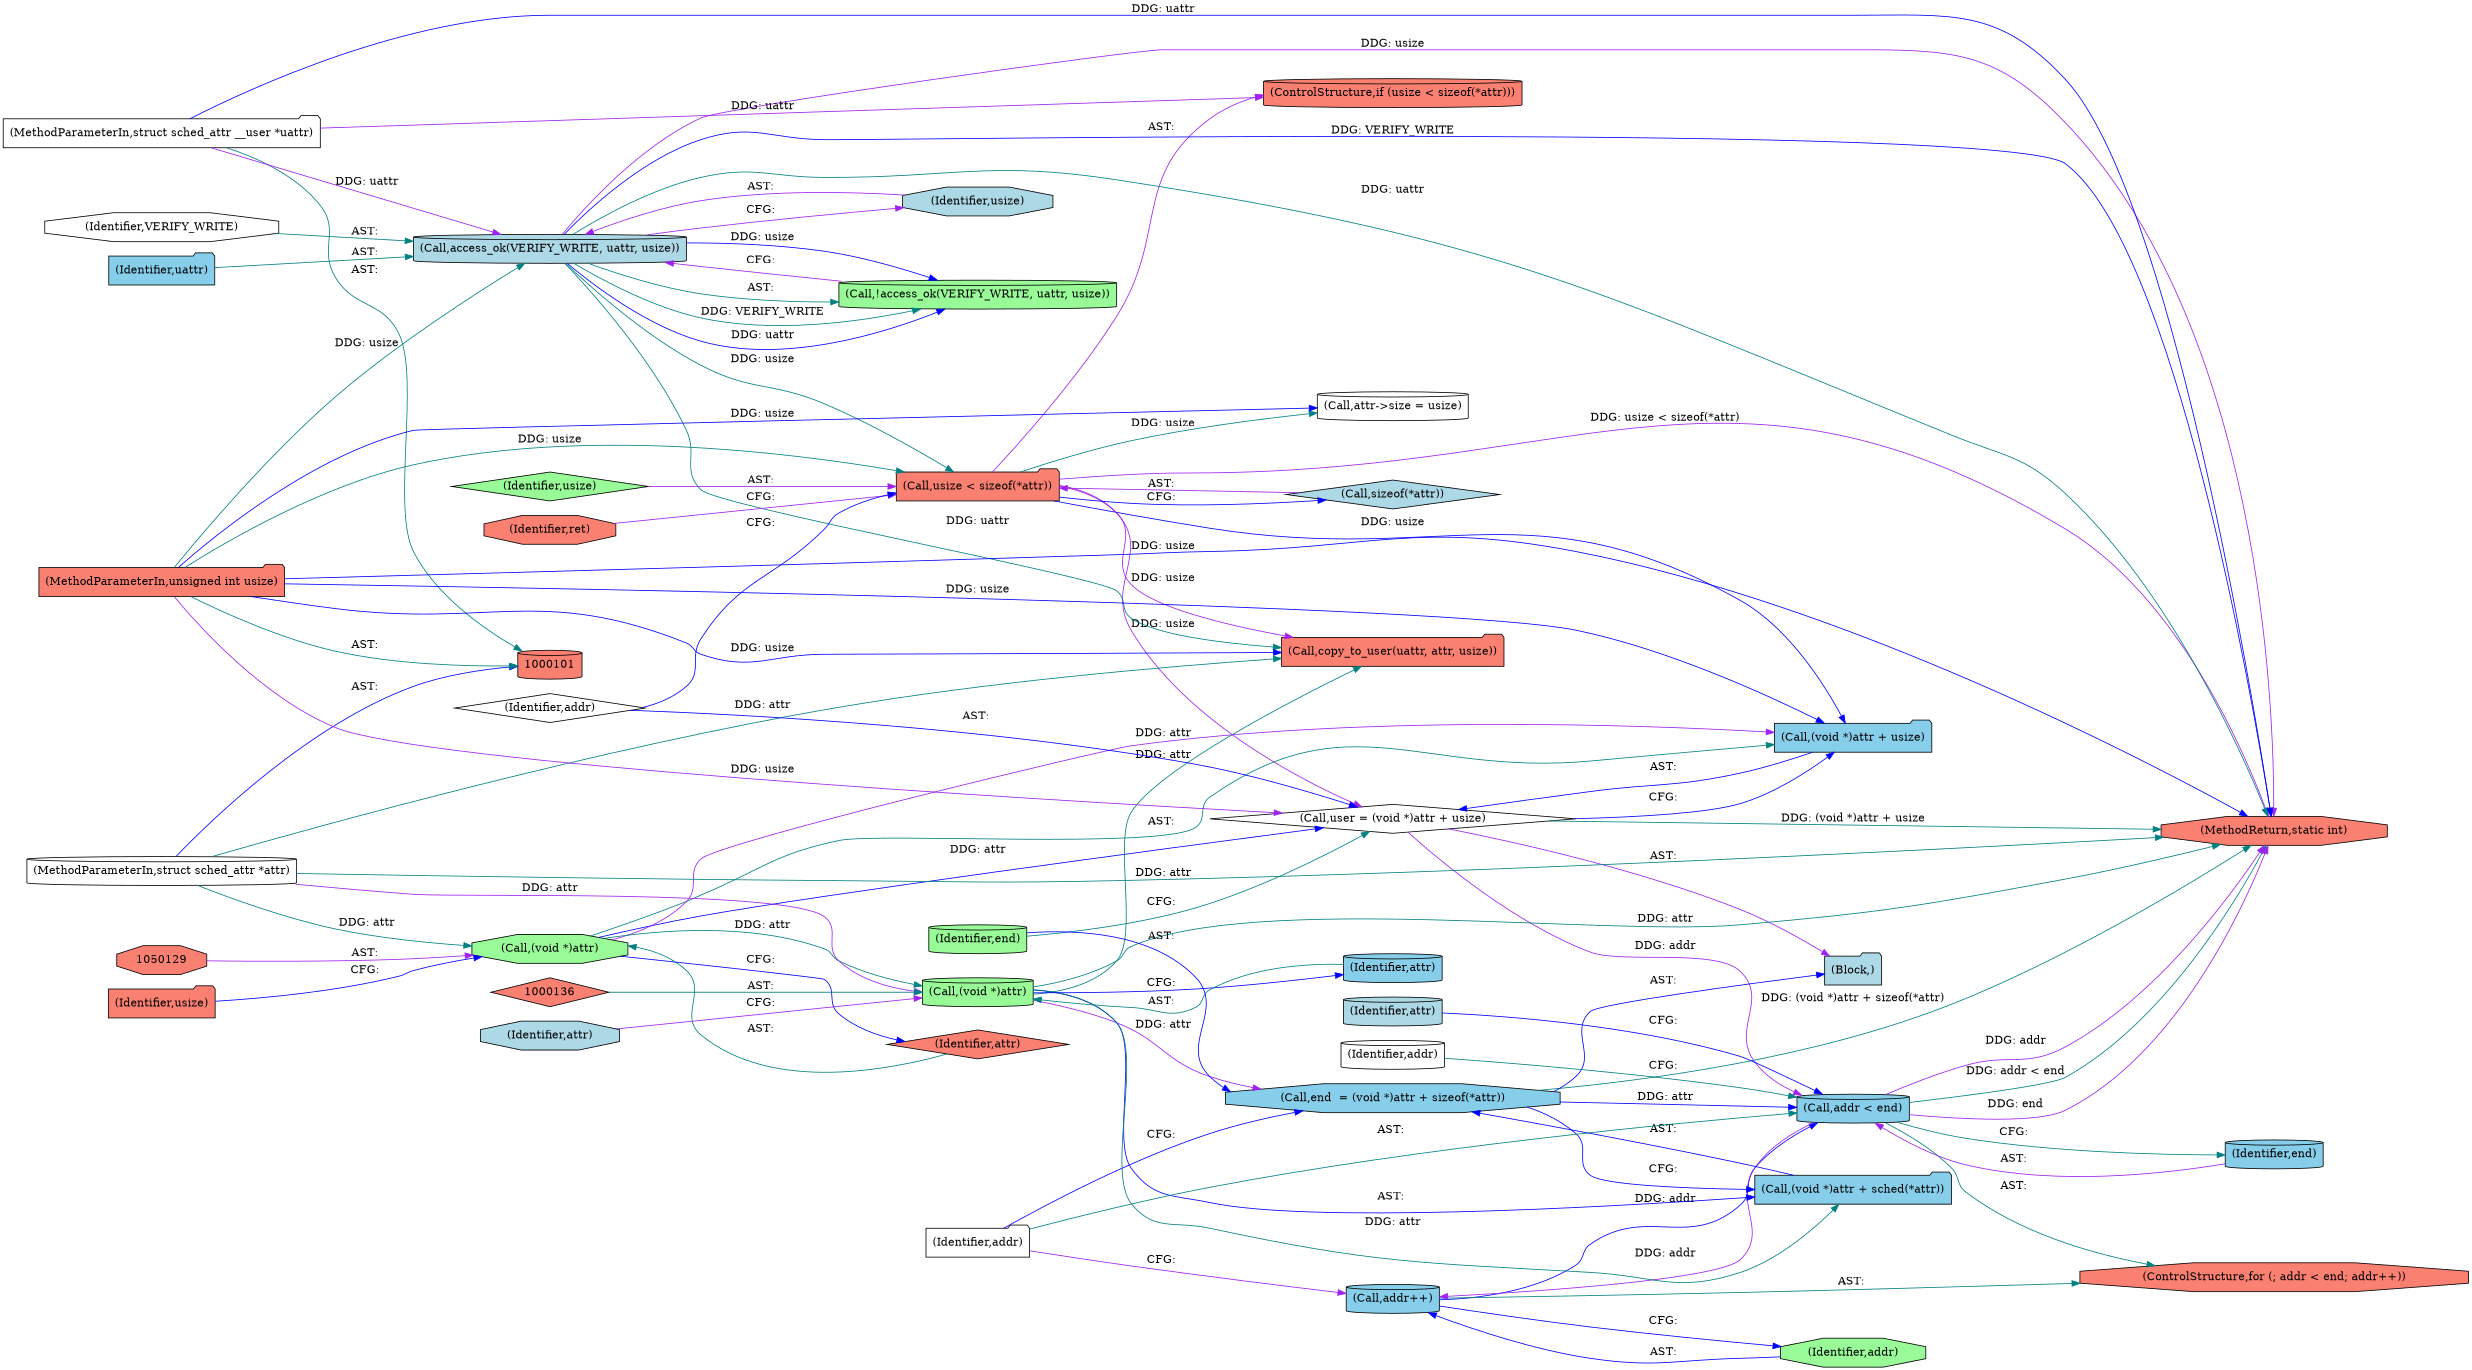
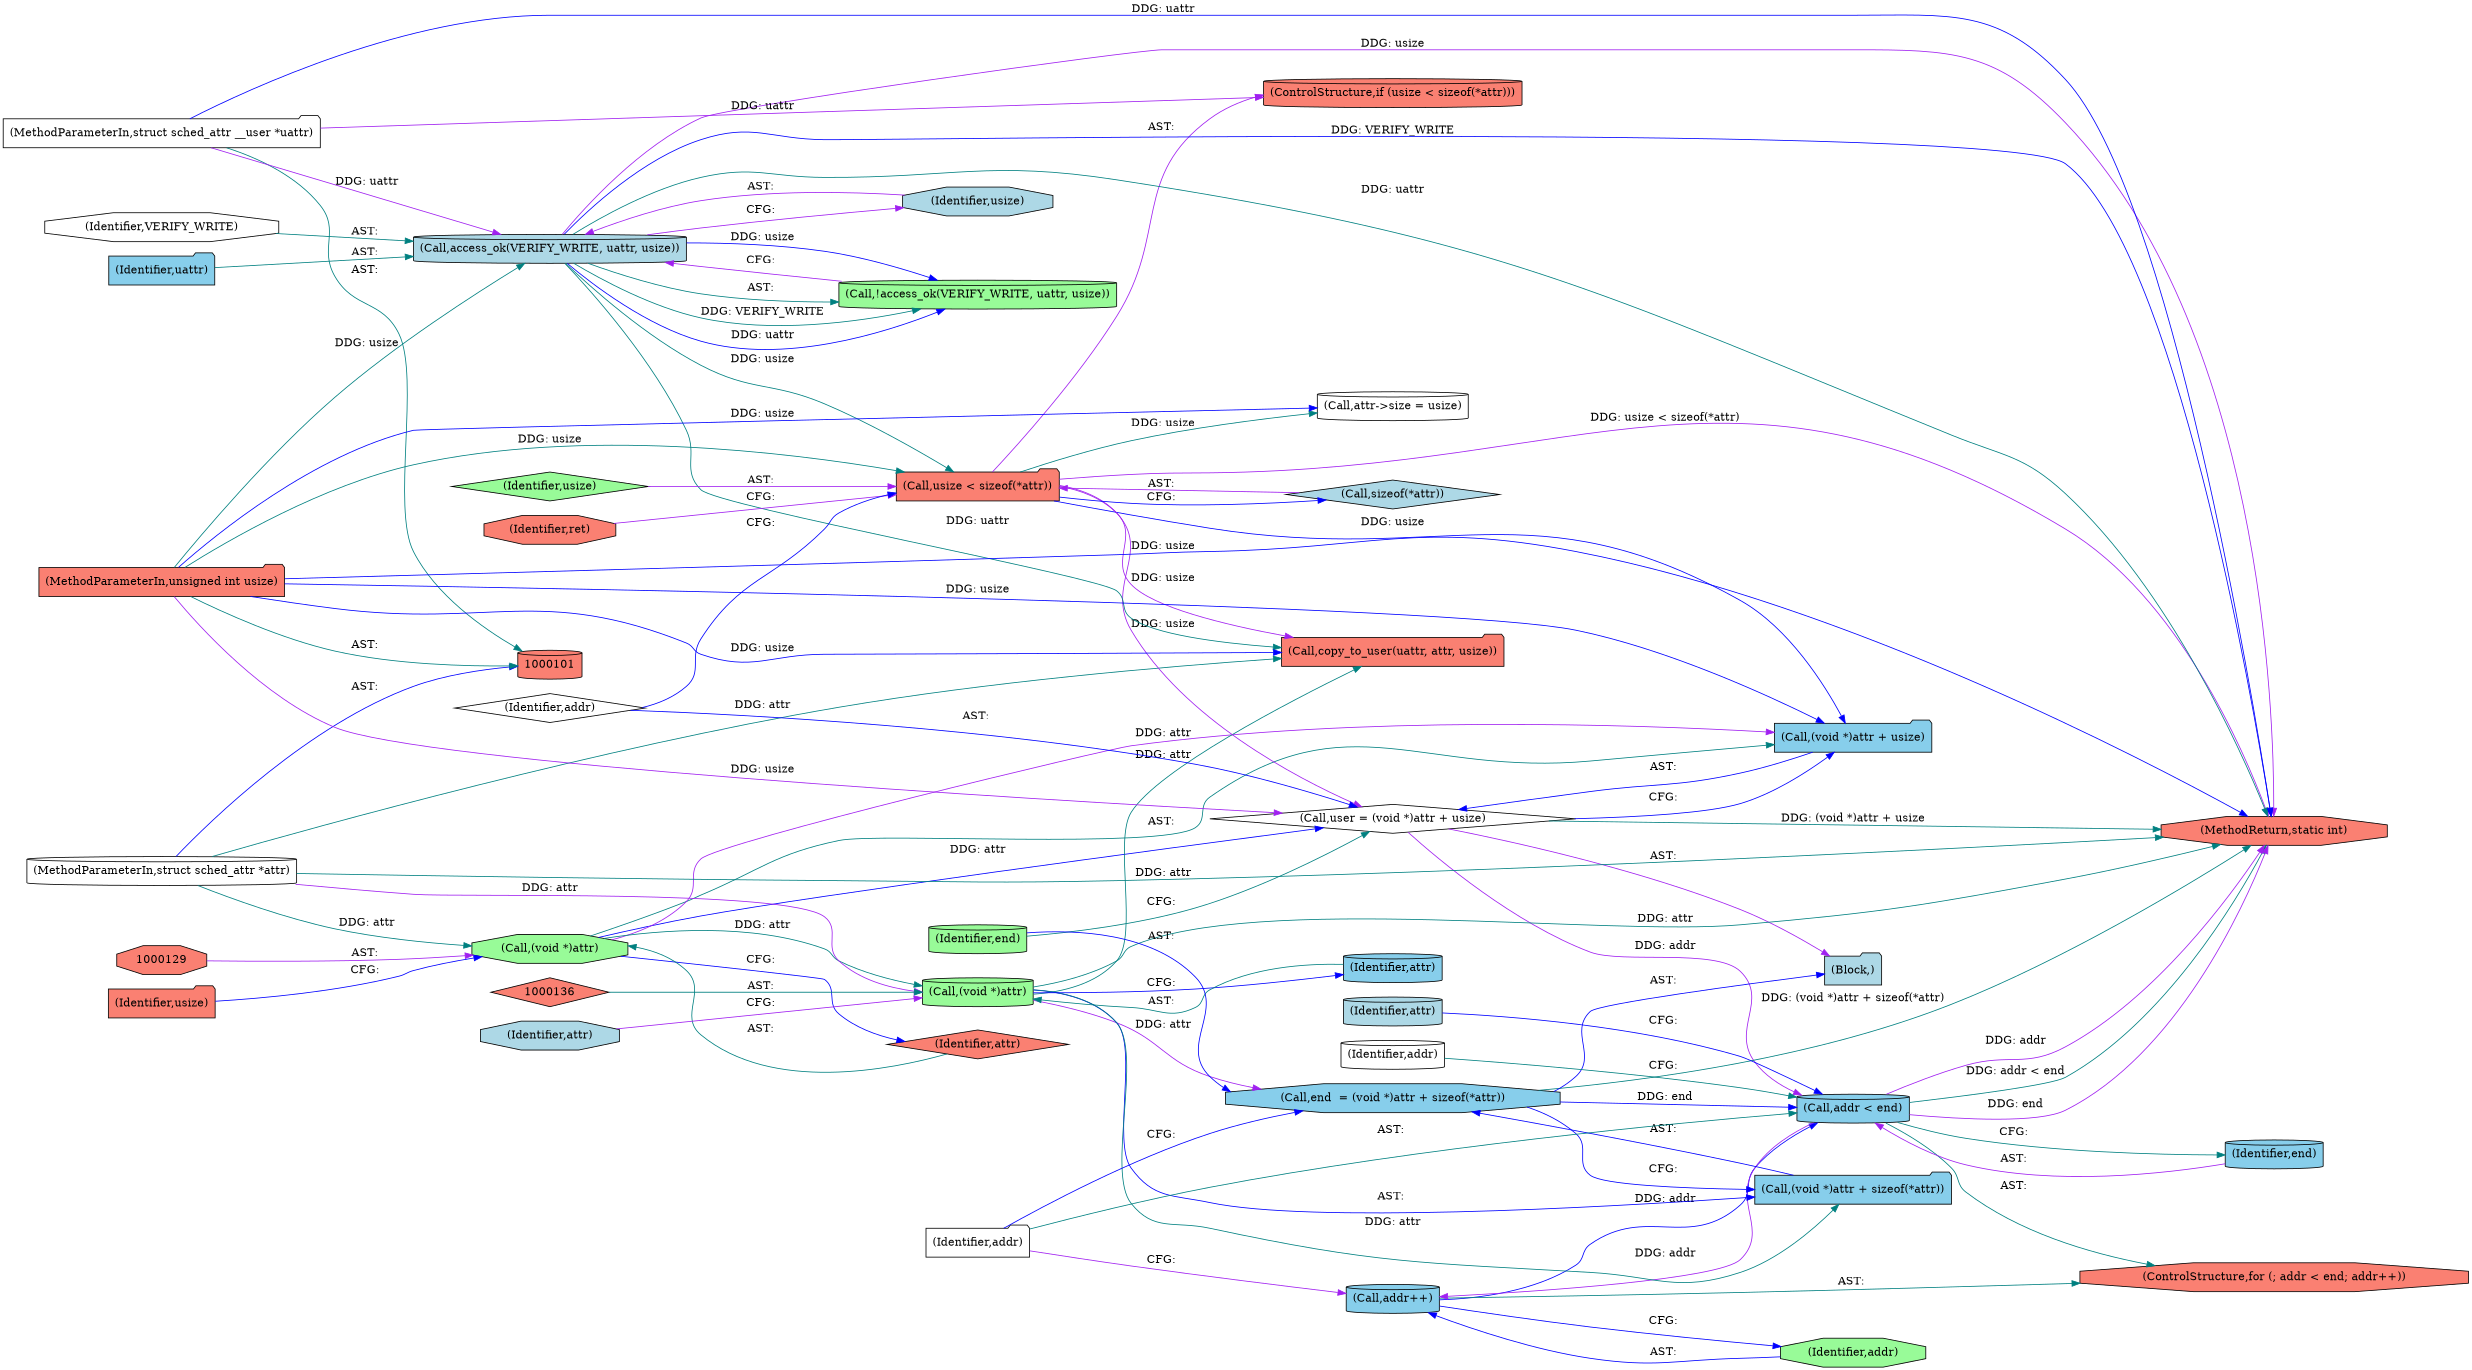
  digraph {
    rankdir=LR
    node [fillcolor=salmon shape=cylinder style=filled]
    edge [color=teal]
    n1 [fillcolor=skyblue label="(Call,addr++)"]
    n2 [fillcolor=skyblue label="(Call,addr < end)"]
    n3 [fillcolor=palegreen label="(Identifier,addr)" shape=octagon]
    n4 [label="(ControlStructure,for (; addr < end; addr++))" shape=octagon]
    n5 [label="(MethodReturn,static int)" shape=octagon]
    n6 [fillcolor=skyblue label="(Identifier,end)"]
    n7 [fillcolor=white label="(Call,user = (void *)attr + usize)" shape=diamond]
    n8 [fillcolor=lightblue label="(Block,)" shape=folder]
    n9 [fillcolor=skyblue label="(Call,(void *)attr + usize)" shape=folder]
    n10 [fillcolor=palegreen label="(Call,(void *)attr)" shape=octagon]
    n11 [fillcolor=palegreen label="(Call,(void *)attr)"]
    n12 [label="(Identifier,attr)" shape=diamond]
    n13 [label="(Call,copy_to_user(uattr, attr, usize))" shape=folder]
    n14 [fillcolor=skyblue label="(Call,end  = (void *)attr + sizeof(*attr))" shape=octagon]
-   n15 [fillcolor=skyblue label="(Call,(void *)attr + sched(*attr))" shape=folder]
+   n15 [fillcolor=skyblue label="(Call,(void *)attr + sizeof(*attr))" shape=folder]
    n16 [fillcolor=skyblue label="(Identifier,attr)"]
    n17 [fillcolor=white label="(MethodParameterIn,struct sched_attr *attr)"]
    1000101
    n19 [label="(Call,usize < sizeof(*attr))" shape=folder]
    n20 [fillcolor=lightblue label="(Call,sizeof(*attr))" shape=diamond]
    n21 [fillcolor=white label="(Call,attr->size = usize)"]
    n22 [label="(ControlStructure,if (usize < sizeof(*attr)))"]
    n23 [fillcolor=lightblue label="(Call,access_ok(VERIFY_WRITE, uattr, usize))"]
    n24 [fillcolor=lightblue label="(Identifier,usize)" shape=octagon]
    n25 [fillcolor=palegreen label="(Call,!access_ok(VERIFY_WRITE, uattr, usize))"]
    n26 [fillcolor=white label="(MethodParameterIn,struct sched_attr __user *uattr)" shape=folder]
    n27 [label="(MethodParameterIn,unsigned int usize)" shape=folder]
    n28 [fillcolor=lightblue label="(Identifier,attr)"]
    n29 [fillcolor=white label="(Identifier,VERIFY_WRITE)" shape=octagon]
    n30 [fillcolor=lightblue label="(Identifier,attr)" shape=octagon]
    n31 [label="(Identifier,usize)" shape=folder]
    n32 [fillcolor=white label="(Identifier,addr)" shape=folder]
    n33 [fillcolor=white label="(Identifier,addr)"]
    n34 [fillcolor=palegreen label="(Identifier,usize)" shape=diamond]
    n35 [label="(Identifier,ret)" shape=octagon]
    n36 [fillcolor=palegreen label="(Identifier,end)"]
    n37 [fillcolor=white label="(Identifier,addr)" shape=diamond]
    n38 [fillcolor=skyblue label="(Identifier,uattr)" shape=folder]
-   1000129 [shape=octagon label=1050129]
+   1000129 [shape=octagon]
    1000136 [shape=diamond]
    n1 -> n2 [color=blue label="DDG: addr"]
    n1 -> n3 [color=blue label="CFG: "]
    n1 -> n4 [label="AST: "]
    n2 -> n1 [color=purple label="DDG: addr"]
    n2 -> n4 [label="AST: "]
    n2 -> n5 [label="DDG: addr < end"]
    n2 -> n5 [color=purple label="DDG: end"]
    n2 -> n5 [color=purple label="DDG: addr"]
    n2 -> n6 [label="CFG: "]
    n3 -> n1 [color=blue label="AST: "]
    n6 -> n2 [color=purple label="AST: "]
    n7 -> n2 [color=purple label="DDG: addr"]
    n7 -> n5 [label="DDG: (void *)attr + usize"]
    n7 -> n8 [color=purple label="AST: "]
    n7 -> n9 [color=blue label="CFG: "]
    n9 -> n7 [color=blue label="AST: "]
    n10 -> n7 [color=blue label="DDG: attr"]
    n10 -> n9 [label="AST: "]
    n10 -> n9 [color=purple label="DDG: attr"]
    n10 -> n11 [label="DDG: attr"]
    n10 -> n12 [color=blue label="CFG: "]
    n11 -> n5 [label="DDG: attr"]
    n11 -> n13 [label="DDG: attr"]
    n11 -> n14 [color=purple label="DDG: attr"]
    n11 -> n15 [color=blue label="AST: "]
    n11 -> n15 [label="DDG: attr"]
    n11 -> n16 [color=blue label="CFG: "]
    n12 -> n10 [label="AST: "]
-   n14 -> n2 [color=blue label="DDG: attr"]
+   n14 -> n2 [color=blue label="DDG: end"]
    n14 -> n5 [label="DDG: (void *)attr + sizeof(*attr)"]
    n14 -> n8 [color=blue label="AST: "]
    n14 -> n15 [color=blue label="CFG: "]
    n15 -> n14 [color=blue label="AST: "]
    n16 -> n11 [label="AST: "]
    n17 -> n5 [label="DDG: attr"]
    n17 -> n10 [label="DDG: attr"]
    n17 -> n11 [color=purple label="DDG: attr"]
    n17 -> n13 [label="DDG: attr"]
    n17 -> 1000101 [color=blue label="AST: "]
    n19 -> n5 [color=purple label="DDG: usize < sizeof(*attr)"]
    n19 -> n7 [color=purple label="DDG: usize"]
    n19 -> n9 [color=blue label="DDG: usize"]
    n19 -> n13 [color=purple label="DDG: usize"]
    n19 -> n20 [color=blue label="CFG: "]
    n19 -> n21 [label="DDG: usize"]
    n19 -> n22 [color=purple label="AST: "]
    n20 -> n19 [color=purple label="AST: "]
    n23 -> n5 [color=purple label="DDG: usize"]
    n23 -> n5 [color=blue label="DDG: VERIFY_WRITE"]
    n23 -> n5 [label="DDG: uattr"]
    n23 -> n13 [label="DDG: uattr"]
    n23 -> n19 [label="DDG: usize"]
    n23 -> n24 [color=purple label="CFG: "]
    n23 -> n25 [label="AST: "]
    n23 -> n25 [label="DDG: VERIFY_WRITE"]
    n23 -> n25 [color=blue label="DDG: uattr"]
    n23 -> n25 [color=blue label="DDG: usize"]
    n24 -> n23 [color=purple label="AST: "]
    n25 -> n23 [color=purple label="CFG: "]
    n26 -> n5 [color=blue label="DDG: uattr"]
    n26 -> 1000101 [label="AST: "]
    n26 -> n22 [color=purple label="DDG: uattr"]
    n26 -> n23 [color=purple label="DDG: uattr"]
    n27 -> n5 [color=blue label="DDG: usize"]
    n27 -> n7 [color=purple label="DDG: usize"]
    n27 -> n9 [color=blue label="DDG: usize"]
    n27 -> n13 [color=blue label="DDG: usize"]
    n27 -> 1000101 [label="AST: "]
    n27 -> n19 [label="DDG: usize"]
    n27 -> n21 [color=blue label="DDG: usize"]
    n27 -> n23 [label="DDG: usize"]
    n28 -> n2 [color=blue label="CFG: "]
    n29 -> n23 [label="AST: "]
    n30 -> n11 [color=purple label="CFG: "]
    n31 -> n10 [color=blue label="CFG: "]
    n32 -> n1 [color=purple label="CFG: "]
    n32 -> n2 [label="AST: "]
    n32 -> n14 [color=blue label="CFG: "]
    n33 -> n2 [label="CFG: "]
    n34 -> n19 [color=purple label="AST: "]
    n35 -> n19 [color=purple label="CFG: "]
    n36 -> n7 [label="CFG: "]
    n36 -> n14 [color=blue label="AST: "]
    n37 -> n7 [color=blue label="AST: "]
    n37 -> n19 [color=blue label="CFG: "]
    n38 -> n23 [label="AST: "]
    1000129 -> n10 [color=purple label="AST: "]
    1000136 -> n11 [label="AST: "]
  }
